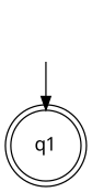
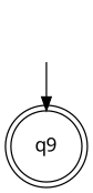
  digraph {
    rankdir=TB
    fontname="Noto Sans"
    node [fontname="Noto Sans"]
-   q1 [margin=0 shape=doublecircle]
+   q1 [margin=0 shape=doublecircle label=q9]
    " " [color=white margin=0.1 shape=circle width=0]
    " " -> q1 [fontname="Noto Sans"]
  }
